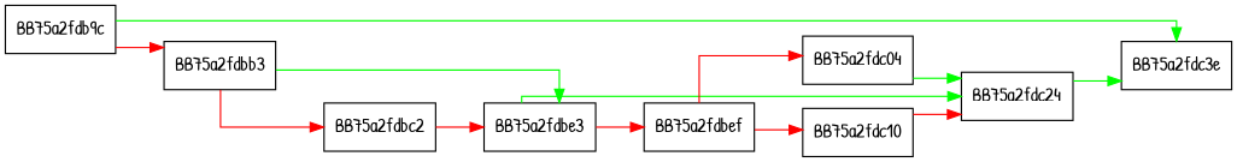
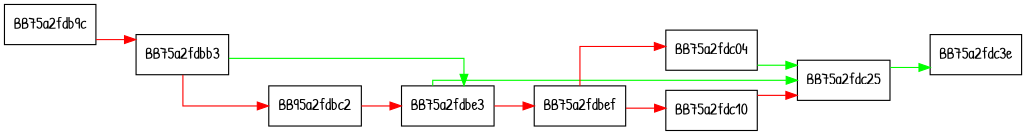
  digraph {
    fontname="Patrick Hand"
    rankdir=LR
    splines=ortho
    node [fontname="Patrick Hand" shape=box]
    edge [color=red fontname="Patrick Hand"]
    BB75a2fdb9c
    BB75a2fdc3e
    n3 [label=BB75a2fdbb3]
    BB75a2fdbe3
-   BB75a2fdbc2
+   BB75a2fdbc2 [label=BB95a2fdbc2]
    BB75a2fdbef
-   BB75a2fdc25 [label=BB75a2fdc24]
+   BB75a2fdc25
    BB75a2fdc04
    BB75a2fdc10
-   BB75a2fdb9c -> BB75a2fdc3e [color=green]
    BB75a2fdb9c -> n3
    n3 -> BB75a2fdbe3 [color=green]
    n3 -> BB75a2fdbc2
    BB75a2fdbe3 -> BB75a2fdbef
    BB75a2fdbe3 -> BB75a2fdc25 [color=green]
    BB75a2fdbc2 -> BB75a2fdbe3
    BB75a2fdbef -> BB75a2fdc04
    BB75a2fdbef -> BB75a2fdc10
    BB75a2fdc25 -> BB75a2fdc3e [color=green]
    BB75a2fdc04 -> BB75a2fdc25 [color=green]
    BB75a2fdc10 -> BB75a2fdc25
  }
